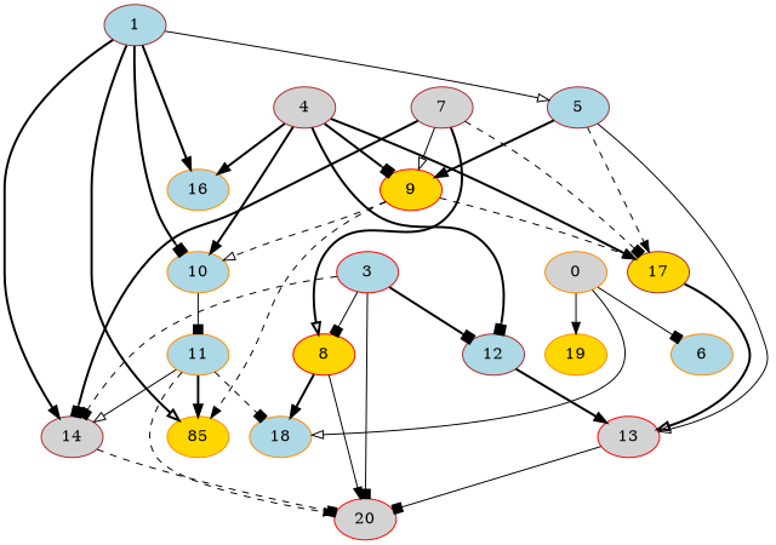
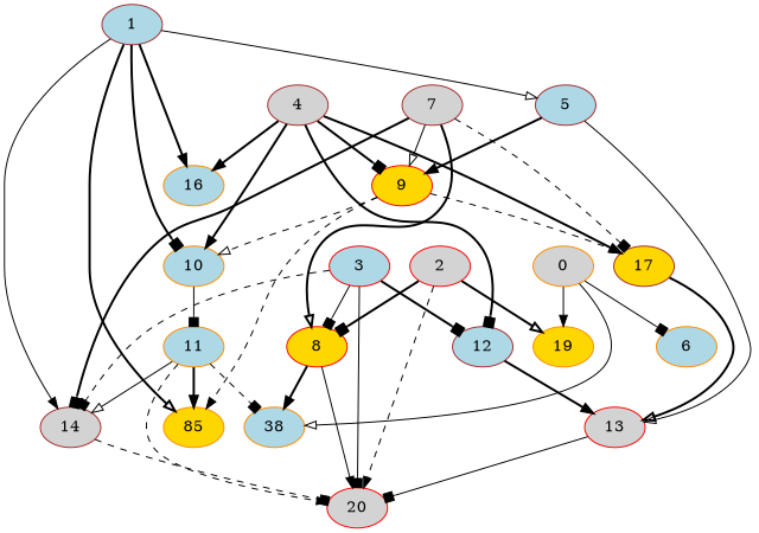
  digraph {
    "Duplicate states"=0
    GraphType=Random
    "Max states in OPEN"=0
    Modes="120000ms; topo-ordered tasks, ; Pruning: task equivalence, fixed order ready list, ; F-value: ; Optimisation: best schedule length (SL) optimisation on equal, "
    NumberOfTasks=21
    "Pruned using list schedule length"=4342860
    "States removed from OPEN"=0
    TargetSystem="Homogeneous-2"
    "Time to schedule (ms)"=3881
    "Total idle time"=35
    "Total schedule length"=87
    "Total sequential time"=134
    "Total states created"=9491382
    fontname="DejaVu Serif"
    node ["Finish time"=17 Processor=0 "Start time"=17 Weight=9 color=darkorange fillcolor=lightblue fontname="DejaVu Serif" style=filled]
    edge [Weight=34 arrowhead=box fontname="DejaVu Serif" style=bold]
    1 ["Finish time"=20 Weight=3 color=brown]
    5 ["Finish time"=29 "Start time"=20 color=brown]
    10 ["Finish time"=45 "Start time"=36]
    14 ["Finish time"=63 "Start time"=58 Weight=5 color=brown fillcolor=lightgrey]
    16 ["Finish time"=73 Processor=1 "Start time"=65 Weight=8]
    n6 ["Finish time"=58 "Start time"=51 Weight=7 fillcolor=gold label=85]
    9 ["Finish time"=36 "Start time"=29 Weight=7 color=red fillcolor=gold]
    13 ["Finish time"=74 "Start time"=65 color=red fillcolor=lightgrey]
    17 ["Finish time"=79 Processor=1 "Start time"=75 Weight=4 color=brown fillcolor=gold]
    11 ["Finish time"=51 "Start time"=45 Weight=6]
    20 ["Finish time"=82 "Start time"=74 Weight=8 color=red fillcolor=lightgrey]
-   18 ["Finish time"=87 Processor=1 "Start time"=79 Weight=8]
+   18 ["Finish time"=87 Processor=1 "Start time"=79 Weight=8 label=38]
    7 ["Start time"=10 Weight=7 color=brown fillcolor=lightgrey]
    8 ["Finish time"=57 Processor=1 "Start time"=51 Weight=6 color=red fillcolor=gold]
    4 ["Finish time"=10 "Start time"=0 Weight=10 color=brown fillcolor=lightgrey]
    12 ["Finish time"=65 "Start time"=63 Weight=2 color=brown]
    3 [Processor=1 "Start time"=11 Weight=6 color=red]
+   2 ["Finish time"=11 Processor=1 "Start time"=6 Weight=5 color=red fillcolor=lightgrey]
    19 ["Finish time"=26 Processor=1 fillcolor=gold]
    0 ["Finish time"=4 Processor=1 "Start time"=0 Weight=4 fillcolor=lightgrey]
    6 ["Finish time"=6 Processor=1 "Start time"=4 Weight=2]
    1 -> 5 [Weight=45 arrowhead=onormal style=solid]
    1 -> 10 [Weight=56]
-   1 -> 14 [Weight=22 arrowhead=normal]
+   1 -> 14 [Weight=22 arrowhead=normal style=solid]
    1 -> 16 [Weight=45 arrowhead=normal]
    1 -> n6 [Weight=50 arrowhead=onormal]
    5 -> 9 [Weight=39 arrowhead=normal]
    5 -> 13 [Weight=50 arrowhead=onormal style=solid]
-   5 -> 17 [Weight=45 arrowhead=normal style=dashed]
    10 -> 11 [Weight=11 style=solid]
    14 -> 20 [Weight=11 style=dashed]
    9 -> 10 [arrowhead=onormal style=dashed]
    9 -> n6 [Weight=22 arrowhead=normal style=dashed]
    9 -> 17 [Weight=39 arrowhead=normal style=dashed]
    13 -> 20 [Weight=11 style=solid]
    17 -> 13 [arrowhead=onormal]
    11 -> 14 [Weight=39 arrowhead=onormal style=solid]
    11 -> n6 [arrowhead=normal]
    11 -> 20 [Weight=56 arrowhead=normal style=dashed]
    11 -> 18 [Weight=28 style=dashed]
    7 -> 14 [Weight=11]
    7 -> 9 [arrowhead=onormal style=solid]
    7 -> 17 [Weight=28 style=dashed]
    7 -> 8 [arrowhead=onormal]
    8 -> 20 [Weight=11 arrowhead=normal style=solid]
    8 -> 18 [Weight=50 arrowhead=normal]
    4 -> 10 [Weight=11 arrowhead=normal]
    4 -> 16 [Weight=22 arrowhead=normal]
    4 -> 9 [Weight=22]
    4 -> 17 [Weight=39 arrowhead=onormal]
    4 -> 12 [Weight=17]
    12 -> 13 [Weight=56 arrowhead=normal]
    3 -> 14 [Weight=17 style=dashed]
    3 -> 20 [Weight=39 style=solid]
    3 -> 8 [Weight=45 style=solid]
    3 -> 12 [Weight=45]
+   2 -> 20 [arrowhead=normal style=dashed]
+   2 -> 8
+   2 -> 19 [Weight=39 arrowhead=onormal]
    0 -> 18 [Weight=17 arrowhead=onormal style=solid]
    0 -> 19 [Weight=22 arrowhead=normal style=solid]
    0 -> 6 [Weight=45 style=solid]
  }
